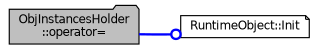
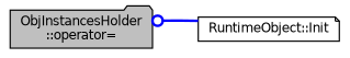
  digraph {
    rankdir=LR
    node [color=black fontname=Helvetica fontsize=10 style=filled]
    n1 [fillcolor=grey75 fontcolor=black height=0.2 label="ObjInstancesHolder\l::operator=" shape=folder width=0.4]
    n2 [fillcolor=white height=0.2 label="RuntimeObject::Init" shape=note width=0.4]
-   n1 -> n2 [color=blue fontname=Helvetica fontsize=10 labelfontname=Helvetica labelfontsize=10 style=bold arrowhead=odot]
+   n2 -> n1 [color=blue fontname=Helvetica fontsize=10 labelfontname=Helvetica labelfontsize=10 style=bold arrowhead=odot]
  }
